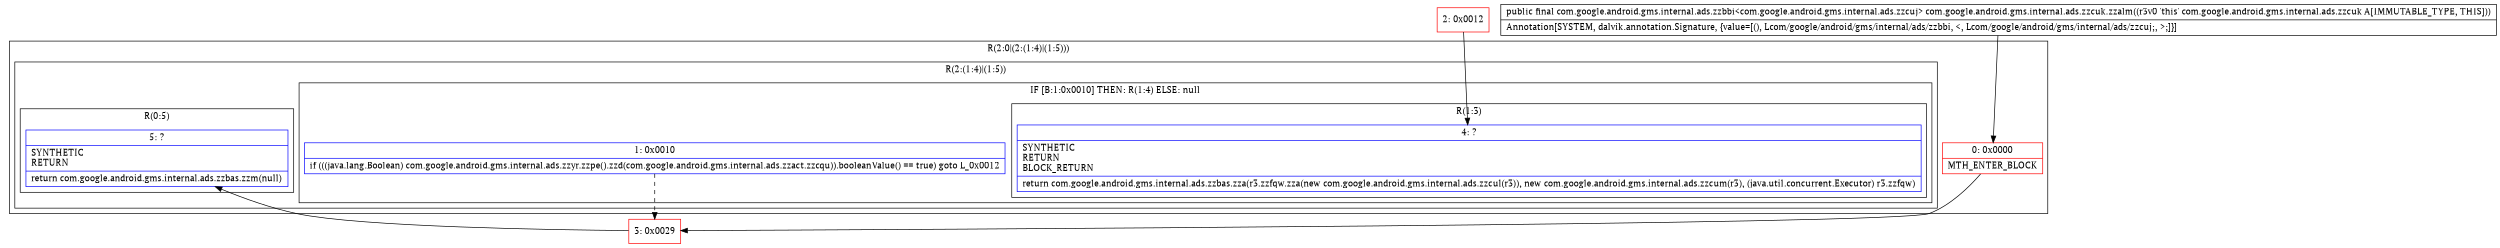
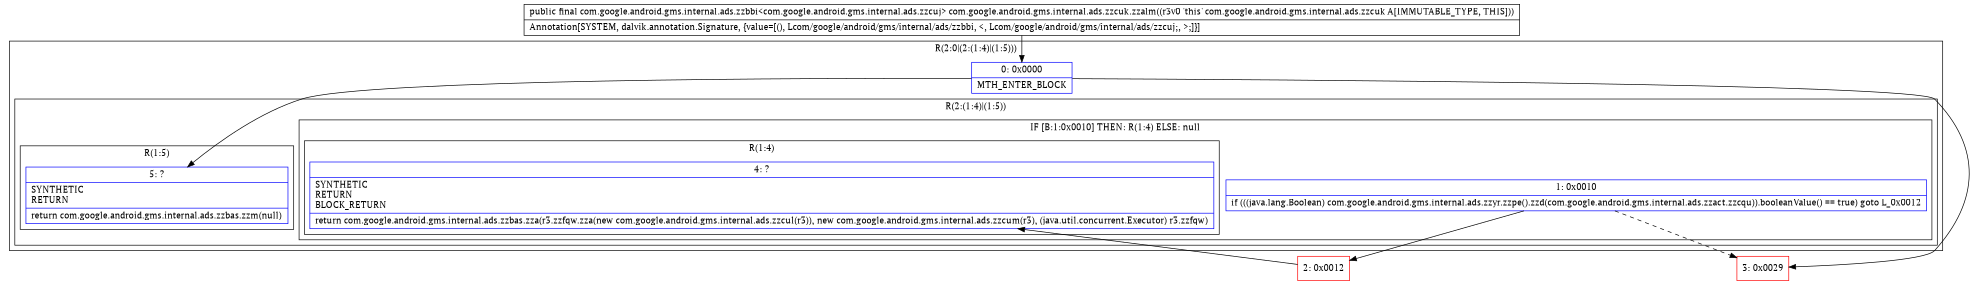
  digraph {
    fontname="PT Serif"
    node [color=blue fontname="PT Serif" shape=record]
    edge [fontname="PT Serif"]
    n1 [label="{4\:\ ?|SYNTHETIC\lRETURN\lBLOCK_RETURN\l|return com.google.android.gms.internal.ads.zzbas.zza(r3.zzfqw.zza(new com.google.android.gms.internal.ads.zzcul(r3)), new com.google.android.gms.internal.ads.zzcum(r3), (java.util.concurrent.Executor) r3.zzfqw)\l}"]
    n2 [label="{1\:\ 0x0010|if (((java.lang.Boolean) com.google.android.gms.internal.ads.zzyr.zzpe().zzd(com.google.android.gms.internal.ads.zzact.zzcqu)).booleanValue() == true) goto L_0x0012\l}"]
    n3 [label="{5\:\ ?|SYNTHETIC\lRETURN\l|return com.google.android.gms.internal.ads.zzbas.zzm(null)\l}"]
-   n4 [color=red label="{0\:\ 0x0000|MTH_ENTER_BLOCK\l}"]
+   n4 [label="{0\:\ 0x0000|MTH_ENTER_BLOCK\l}"]
    n5 [color=red label="{2\:\ 0x0012}"]
    n6 [color=red label="{3\:\ 0x0029}"]
    n7 [label="{public final com.google.android.gms.internal.ads.zzbbi\<com.google.android.gms.internal.ads.zzcuj\> com.google.android.gms.internal.ads.zzcuk.zzalm((r3v0 'this' com.google.android.gms.internal.ads.zzcuk A[IMMUTABLE_TYPE, THIS]))  | Annotation[SYSTEM, dalvik.annotation.Signature, \{value=[(), Lcom\/google\/android\/gms\/internal\/ads\/zzbbi, \<, Lcom\/google\/android\/gms\/internal\/ads\/zzcuj;, \>;]\}]\l}" color=""]
    subgraph cluster_1 {
      label="R(2:0|(2:(1:4)|(1:5)))"
      n4
      subgraph cluster_2 {
        label="R(2:(1:4)|(1:5))"
        subgraph cluster_3 {
          label="IF [B:1:0x0010] THEN: R(1:4) ELSE: null"
          n2
          subgraph cluster_4 {
-           label="R(1:3)"
+           label="R(1:4)"
            n1
          }
        }
        subgraph cluster_5 {
-         label="R(0:5)"
+         label="R(1:5)"
          n3
        }
      }
    }
+   n2 -> n5
    n2 -> n6 [style=dashed]
    n4 -> n6
    n5 -> n1
-   n6 -> n3
+   n4 -> n3
    n7 -> n4
  }
